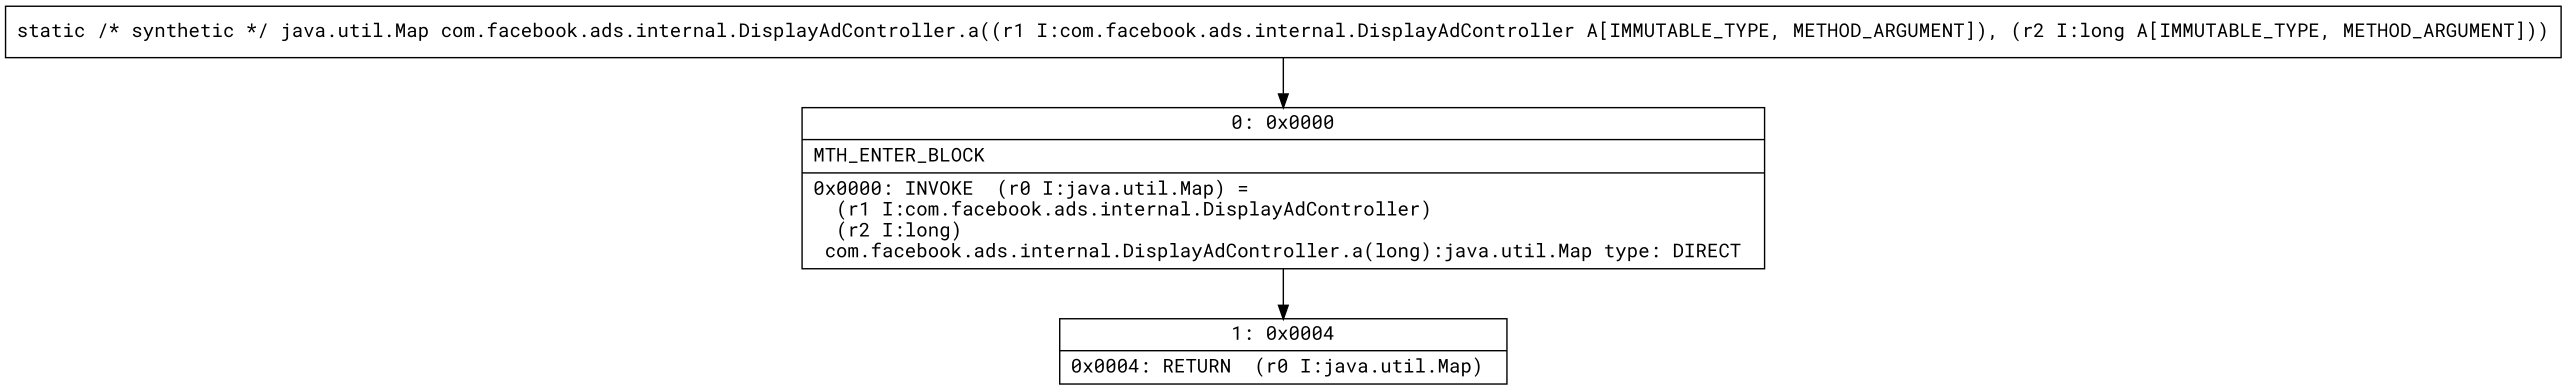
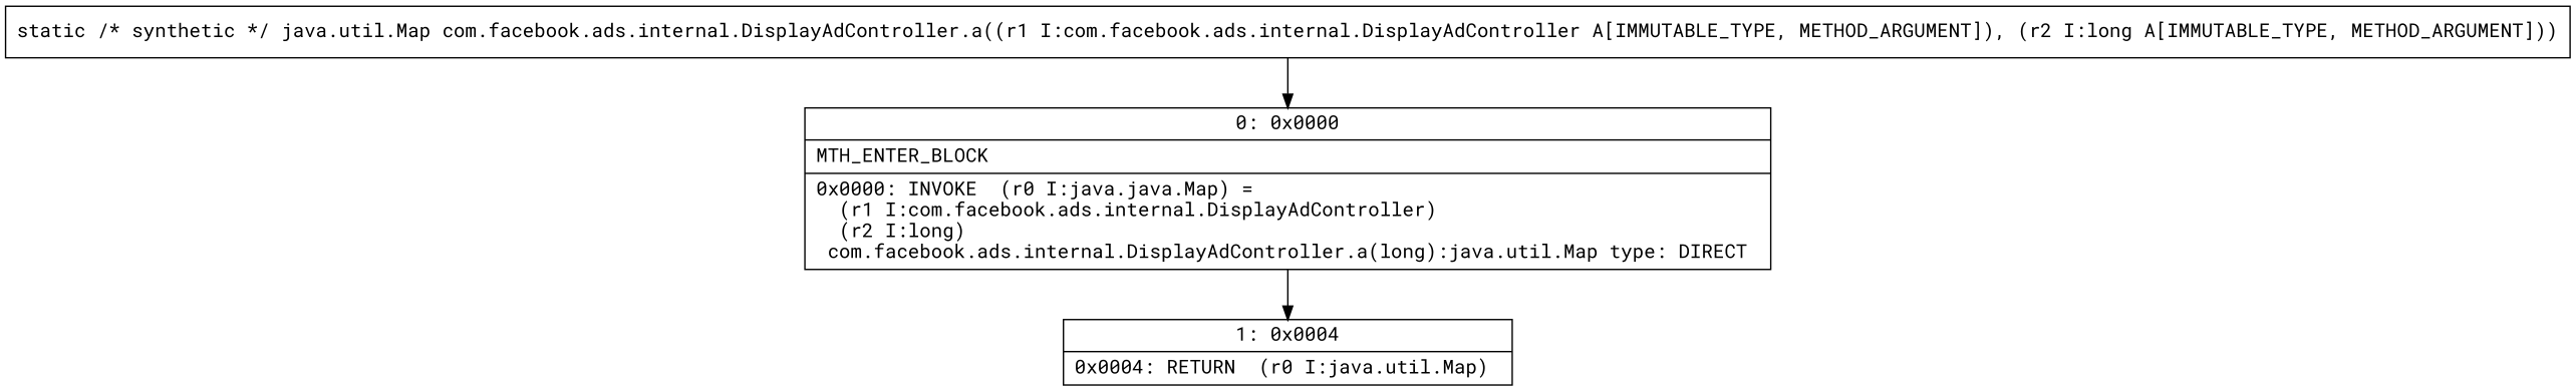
  digraph {
    fontname="Roboto Mono"
    node [shape=record fontname="Roboto Mono"]
    edge [fontname="Roboto Mono"]
-   n1 [label="{0\:\ 0x0000|MTH_ENTER_BLOCK\l|0x0000: INVOKE  (r0 I:java.util.Map) = \l  (r1 I:com.facebook.ads.internal.DisplayAdController)\l  (r2 I:long)\l com.facebook.ads.internal.DisplayAdController.a(long):java.util.Map type: DIRECT \l}"]
+   n1 [label="{0\:\ 0x0000|MTH_ENTER_BLOCK\l|0x0000: INVOKE  (r0 I:java.java.Map) = \l  (r1 I:com.facebook.ads.internal.DisplayAdController)\l  (r2 I:long)\l com.facebook.ads.internal.DisplayAdController.a(long):java.util.Map type: DIRECT \l}"]
    n2 [label="{1\:\ 0x0004|0x0004: RETURN  (r0 I:java.util.Map) \l}"]
    n3 [label="{static \/* synthetic *\/ java.util.Map com.facebook.ads.internal.DisplayAdController.a((r1 I:com.facebook.ads.internal.DisplayAdController A[IMMUTABLE_TYPE, METHOD_ARGUMENT]), (r2 I:long A[IMMUTABLE_TYPE, METHOD_ARGUMENT])) }"]
    n1 -> n2
    n3 -> n1
  }
